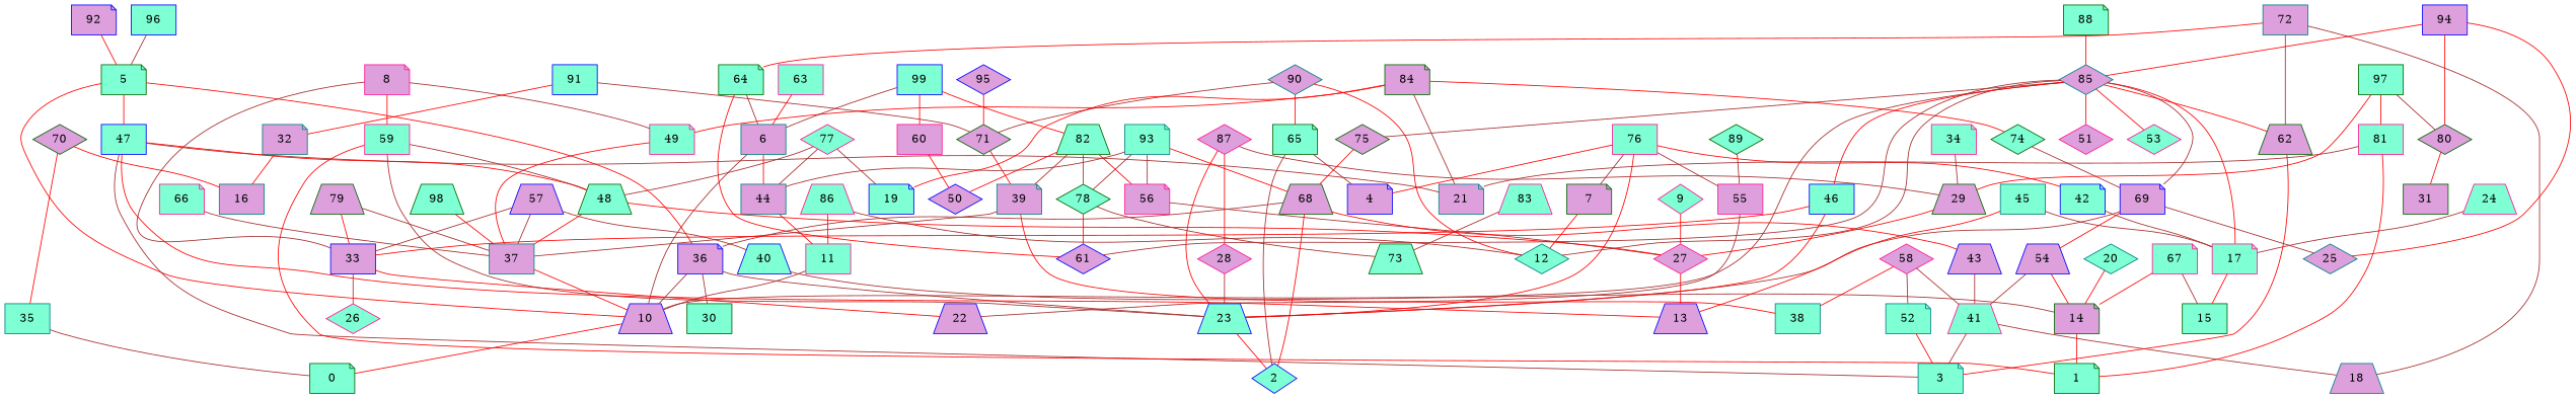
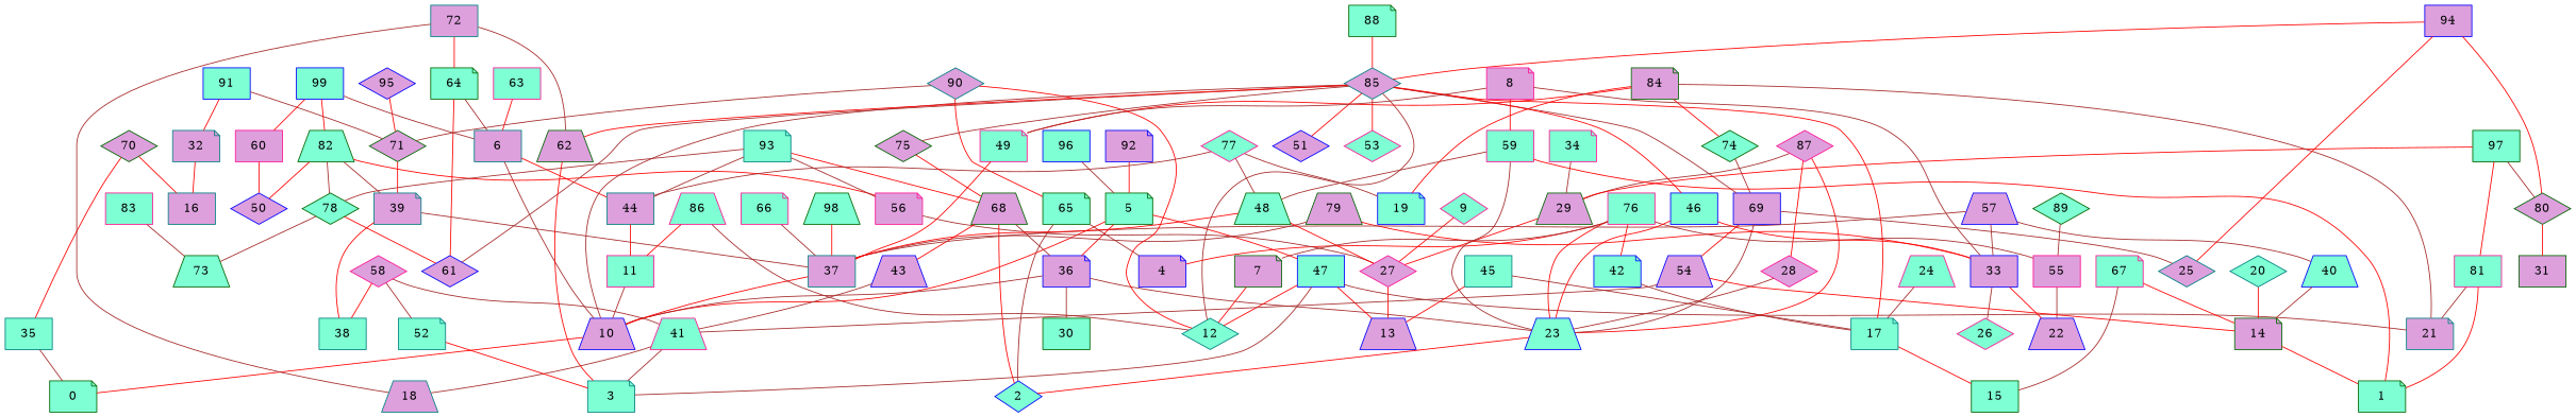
  digraph {
    node [color=darkgreen fillcolor=aquamarine shape=note style=filled]
    edge [color=red dir=none]
    91 [color=blue shape=box]
    32 [color=teal fillcolor=plum]
    71 [fillcolor=plum shape=diamond]
    16 [color=teal fillcolor=plum shape=box]
    92 [color=blue fillcolor=plum]
    5
    36 [color=blue fillcolor=plum]
    10 [color=blue fillcolor=plum shape=trapezium]
    47 [color=blue shape=box]
    79 [fillcolor=plum shape=trapezium]
    33 [color=blue fillcolor=plum shape=box]
    37 [color=teal fillcolor=plum shape=box]
    22 [color=blue fillcolor=plum shape=trapezium]
    26 [color=deeppink shape=diamond]
    63 [color=deeppink shape=box]
    6 [color=teal fillcolor=plum shape=box]
    44 [color=teal fillcolor=plum shape=box]
-   83 [color=deeppink shape=trapezium]
+   83 [color=deeppink shape=box]
    73 [shape=trapezium]
    89 [shape=diamond]
    55 [color=deeppink fillcolor=plum shape=box]
    34 [color=deeppink]
    29 [fillcolor=plum shape=trapezium]
    27 [color=deeppink fillcolor=plum shape=diamond]
    9 [color=deeppink shape=diamond]
    13 [color=blue fillcolor=plum shape=trapezium]
    87 [color=deeppink fillcolor=plum shape=diamond]
    23 [color=blue shape=trapezium]
    28 [color=deeppink fillcolor=plum shape=diamond]
    24 [color=deeppink shape=trapezium]
-   17 [color=deeppink]
+   17 [color=teal]
    15 [shape=box]
    65
    2 [color=blue shape=diamond]
    4 [color=blue fillcolor=plum]
    76 [color=deeppink shape=box]
    7 [fillcolor=plum]
    42 [color=blue]
    12 [color=teal shape=diamond]
    64
    61 [color=blue fillcolor=plum shape=diamond]
    82 [shape=trapezium]
    56 [color=deeppink fillcolor=plum]
    78 [shape=diamond]
    50 [color=blue fillcolor=plum shape=diamond]
    39 [color=teal fillcolor=plum]
    38 [color=teal shape=box]
    98 [shape=trapezium]
    97 [shape=box]
    81 [color=deeppink shape=box]
    80 [fillcolor=plum shape=diamond]
    1
    21 [color=teal fillcolor=plum]
    31 [fillcolor=plum shape=box]
    68 [fillcolor=plum shape=trapezium]
    43 [color=blue fillcolor=plum shape=trapezium]
    30 [shape=box]
    95 [color=blue fillcolor=plum shape=diamond]
-   69 [color=blue fillcolor=plum]
+   69 [color=blue fillcolor=plum shape=box]
    54 [color=blue fillcolor=plum shape=trapezium]
    25 [color=teal fillcolor=plum shape=diamond]
    41 [color=deeppink shape=trapezium]
    14 [fillcolor=plum]
    45 [color=teal shape=box]
    57 [color=blue fillcolor=plum shape=trapezium]
    40 [color=blue shape=trapezium]
    90 [color=teal fillcolor=plum shape=diamond]
    11 [color=deeppink shape=box]
    0
    93 [color=teal]
    77 [color=deeppink shape=diamond]
    48 [shape=trapezium]
    19 [color=blue]
    84 [fillcolor=plum]
    49 [color=deeppink]
    74 [shape=diamond]
    58 [color=deeppink fillcolor=plum shape=diamond]
    52 [color=teal]
    3 [color=teal]
    18 [color=teal fillcolor=plum shape=trapezium]
    85 [color=teal fillcolor=plum shape=diamond]
-   51 [color=deeppink fillcolor=plum shape=diamond]
+   51 [color=blue fillcolor=plum shape=diamond]
    53 [color=deeppink shape=diamond]
    62 [fillcolor=plum shape=trapezium]
    75 [fillcolor=plum shape=diamond]
    70 [fillcolor=plum shape=diamond]
    46 [color=blue shape=box]
    35 [color=teal shape=box]
    94 [color=blue fillcolor=plum shape=box]
    66 [color=deeppink]
    88
    99 [color=blue shape=box]
    60 [color=deeppink fillcolor=plum shape=box]
    86 [color=deeppink shape=trapezium]
    20 [color=teal shape=diamond]
    72 [color=teal fillcolor=plum shape=box]
    59 [color=deeppink shape=box]
    67 [color=deeppink]
    96 [color=blue shape=box]
    8 [color=deeppink fillcolor=plum]
    subgraph sub_1 {
      91
      32
      71
      16
      92
      5
      36
      10
      47
      79
      33
      37
      22
      26
      63
      6
      44
      83
      73
      89
      55
      34
      29
      27
      9
      13
      87
      23
      28
      24
      17
      15
      65
      2
      4
      76
      7
      42
      12
      64
      61
      82
      56
      78
      50
      39
      38
      98
      97
      81
      80
      1
      21
      31
      68
      43
      30
      95
      69
      54
      25
      41
      14
      45
      57
      40
      90
      11
      0
      93
      77
      48
      19
      84
      49
      74
      58
      52
      3
      18
      85
      51
      53
      62
      75
      70
      46
      35
      94
      66
      88
      99
      60
      86
      20
      72
      59
      67
      96
      8
    }
    91 -> 32
    91 -> 71 [color=brown]
    32 -> 16
    71 -> 39
    92 -> 5
    5 -> 36
    5 -> 10
    5 -> 47
    36 -> 10 [color=brown]
    36 -> 23 [color=brown]
    36 -> 30 [color=brown]
    10 -> 0
    47 -> 13
-   47 -> 48
+   47 -> 12
    47 -> 21 [color=brown]
    47 -> 3 [color=brown]
    79 -> 33
    79 -> 37 [color=brown]
    33 -> 22
    33 -> 26 [color=brown]
    37 -> 10
    63 -> 6
    6 -> 10 [color=brown]
    6 -> 44
    44 -> 11
    83 -> 73 [color=brown]
    89 -> 55 [color=brown]
    55 -> 22 [color=brown]
    34 -> 29 [color=brown]
    29 -> 27
    27 -> 13
    9 -> 27
    87 -> 29 [color=brown]
    87 -> 23
    87 -> 28
    23 -> 2
    28 -> 23 [color=brown]
    24 -> 17 [color=brown]
    17 -> 15
    65 -> 2 [color=brown]
    65 -> 4 [color=brown]
    76 -> 55 [color=brown]
    76 -> 23
    76 -> 4
    76 -> 7 [color=brown]
    76 -> 42
    7 -> 12
    42 -> 17 [color=brown]
    64 -> 6 [color=brown]
    64 -> 61
    82 -> 56
    82 -> 78 [color=brown]
    82 -> 50
    82 -> 39 [color=brown]
    56 -> 27 [color=brown]
    78 -> 73 [color=brown]
    78 -> 61
    39 -> 37 [color=brown]
    39 -> 38
    98 -> 37
    97 -> 29
    97 -> 81
    97 -> 80 [color=brown]
    81 -> 1
    81 -> 21 [color=brown]
    80 -> 31
    68 -> 36 [color=brown]
    68 -> 2
    68 -> 43
    43 -> 41 [color=brown]
    95 -> 71
    69 -> 23 [color=brown]
    69 -> 54
    69 -> 25 [color=brown]
    54 -> 41 [color=brown]
    54 -> 14
    41 -> 3 [color=brown]
    41 -> 18 [color=brown]
    14 -> 1
    45 -> 13
    45 -> 17 [color=brown]
    57 -> 33 [color=brown]
    57 -> 37 [color=brown]
    57 -> 40 [color=brown]
    40 -> 14 [color=brown]
    90 -> 71 [color=brown]
    90 -> 65
    90 -> 12
    11 -> 10 [color=brown]
    93 -> 44 [color=brown]
    93 -> 56 [color=brown]
    93 -> 78 [color=brown]
    93 -> 68
    77 -> 44 [color=brown]
    77 -> 48 [color=brown]
    77 -> 19 [color=brown]
    48 -> 37
    48 -> 27
    84 -> 21 [color=brown]
    84 -> 19
    84 -> 49
    84 -> 74
    49 -> 37
    74 -> 69 [color=brown]
    58 -> 38
    58 -> 41 [color=brown]
    58 -> 52 [color=brown]
    52 -> 3
    85 -> 10 [color=brown]
    85 -> 17
    85 -> 12 [color=brown]
    85 -> 61 [color=brown]
    85 -> 69 [color=brown]
    85 -> 51
    85 -> 53
    85 -> 62
    85 -> 75 [color=brown]
    85 -> 46
    62 -> 3
    75 -> 68
    70 -> 16
    70 -> 35
    46 -> 33
    46 -> 23
    35 -> 0 [color=brown]
    94 -> 80
    94 -> 25
    94 -> 85
    66 -> 37 [color=brown]
    88 -> 85
    99 -> 6 [color=brown]
    99 -> 82
    99 -> 60
    60 -> 50
    86 -> 12 [color=brown]
    86 -> 11
    20 -> 14
    72 -> 64
    72 -> 18 [color=brown]
    72 -> 62 [color=brown]
    59 -> 23 [color=brown]
    59 -> 1
    59 -> 48 [color=brown]
    67 -> 15 [color=brown]
    67 -> 14
    96 -> 5 [color=brown]
    8 -> 33 [color=brown]
    8 -> 49 [color=brown]
    8 -> 59
  }
